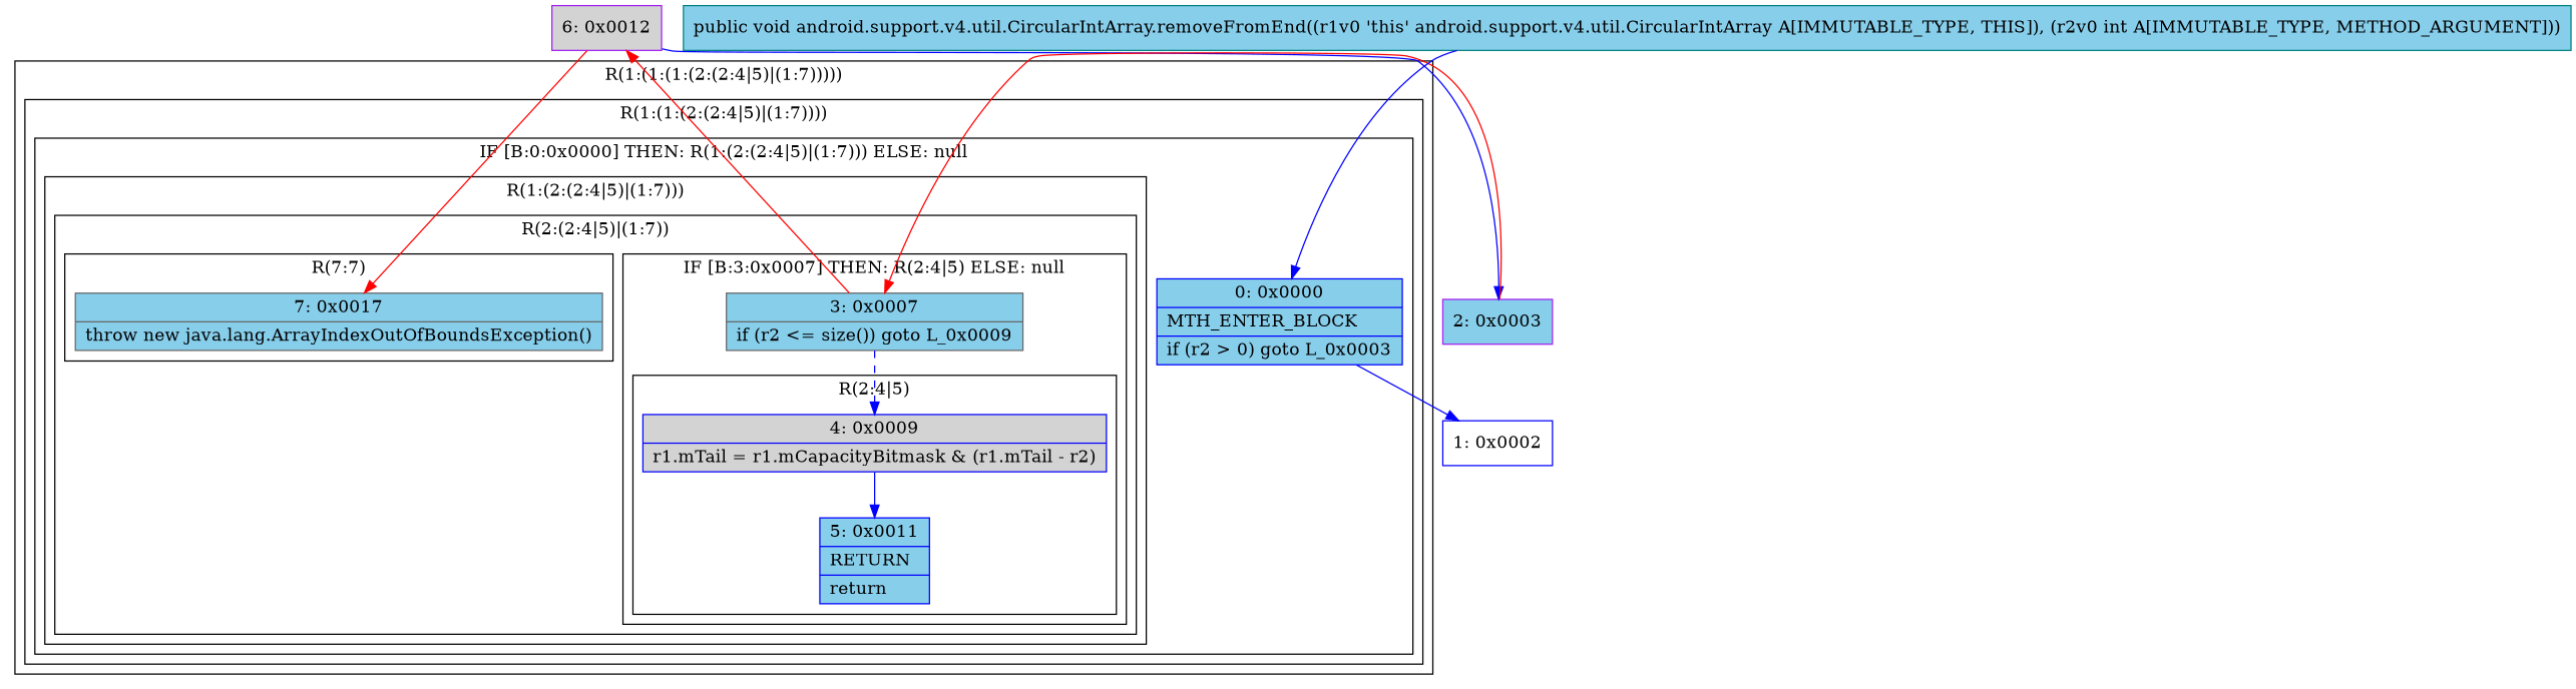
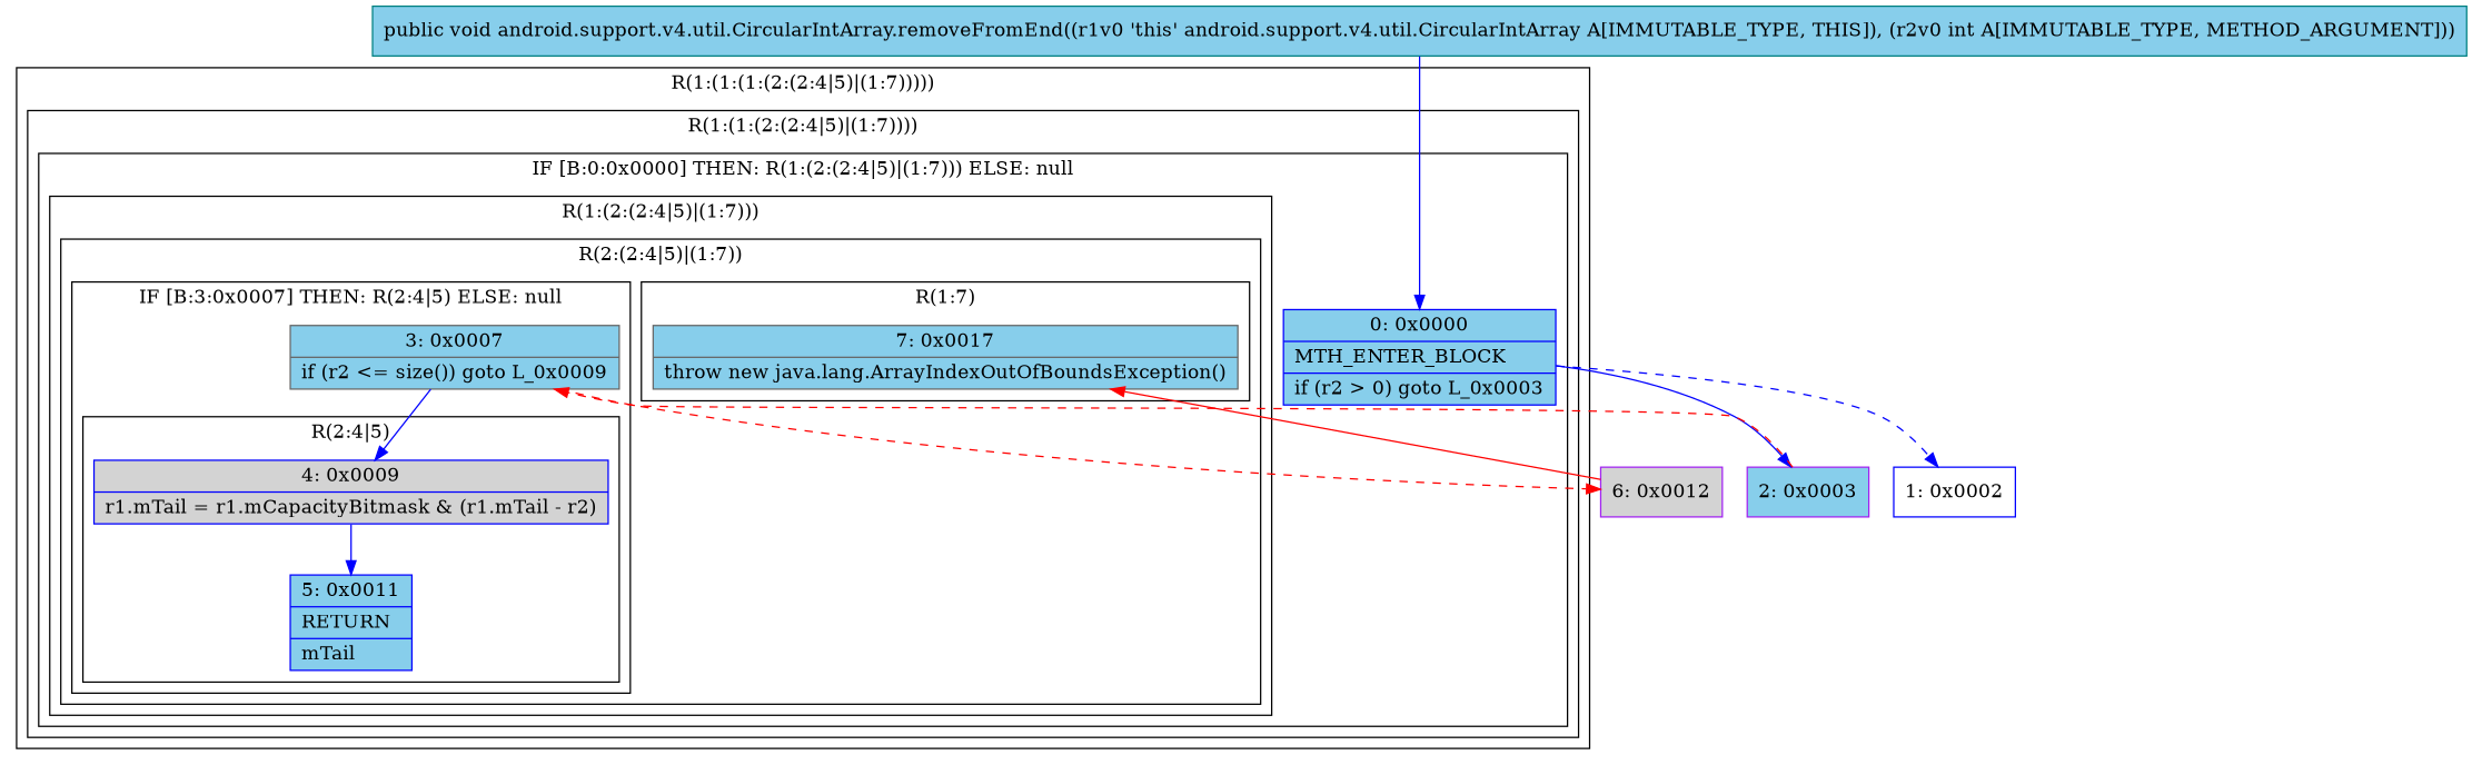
  digraph {
    node [color=blue fillcolor=skyblue shape=record style=filled]
    edge [color=blue]
    n1 [fillcolor=lightgrey label="{4\:\ 0x0009|r1.mTail = r1.mCapacityBitmask & (r1.mTail \- r2)\l}"]
-   n2 [label="{5\:\ 0x0011|RETURN\l|return\l}"]
+   n2 [label="{5\:\ 0x0011|RETURN\l|mTail\l}"]
    n3 [color=gray40 label="{3\:\ 0x0007|if (r2 \<= size()) goto L_0x0009\l}"]
    n4 [color=gray40 label="{7\:\ 0x0017|throw new java.lang.ArrayIndexOutOfBoundsException()\l}"]
    n5 [label="{0\:\ 0x0000|MTH_ENTER_BLOCK\l|if (r2 \> 0) goto L_0x0003\l}"]
    n6 [color=purple fillcolor=lightgrey label="{6\:\ 0x0012}"]
    n7 [fillcolor=white label="{1\:\ 0x0002}"]
    n8 [color=purple label="{2\:\ 0x0003}"]
    n9 [color=teal label="{public void android.support.v4.util.CircularIntArray.removeFromEnd((r1v0 'this' android.support.v4.util.CircularIntArray A[IMMUTABLE_TYPE, THIS]), (r2v0 int A[IMMUTABLE_TYPE, METHOD_ARGUMENT])) }"]
    subgraph cluster_1 {
      label="R(1:(1:(1:(2:(2:4|5)|(1:7)))))"
      subgraph cluster_2 {
        label="R(1:(1:(2:(2:4|5)|(1:7))))"
        subgraph cluster_3 {
          label="IF [B:0:0x0000] THEN: R(1:(2:(2:4|5)|(1:7))) ELSE: null"
          n5
          subgraph cluster_4 {
            label="R(1:(2:(2:4|5)|(1:7)))"
            subgraph cluster_5 {
              label="R(2:(2:4|5)|(1:7))"
              subgraph cluster_6 {
                label="IF [B:3:0x0007] THEN: R(2:4|5) ELSE: null"
                n3
                subgraph cluster_7 {
                  label="R(2:4|5)"
                  n1
                  n2
                }
              }
              subgraph cluster_8 {
-               label="R(7:7)"
+               label="R(1:7)"
                n4
              }
            }
          }
        }
      }
    }
    n1 -> n2
-   n3 -> n1 [style=dashed]
-   n3 -> n6 [color=red style=solid]
-   n5 -> n7 [style=solid]
-   n6 -> n8
+   n3 -> n1
+   n3 -> n6 [color=red style=dashed]
+   n5 -> n7 [style=dashed]
+   n5 -> n8
    n6 -> n4 [color=red]
-   n8 -> n3 [color=red]
+   n8 -> n3 [color=red style=dashed]
    n9 -> n5
  }
